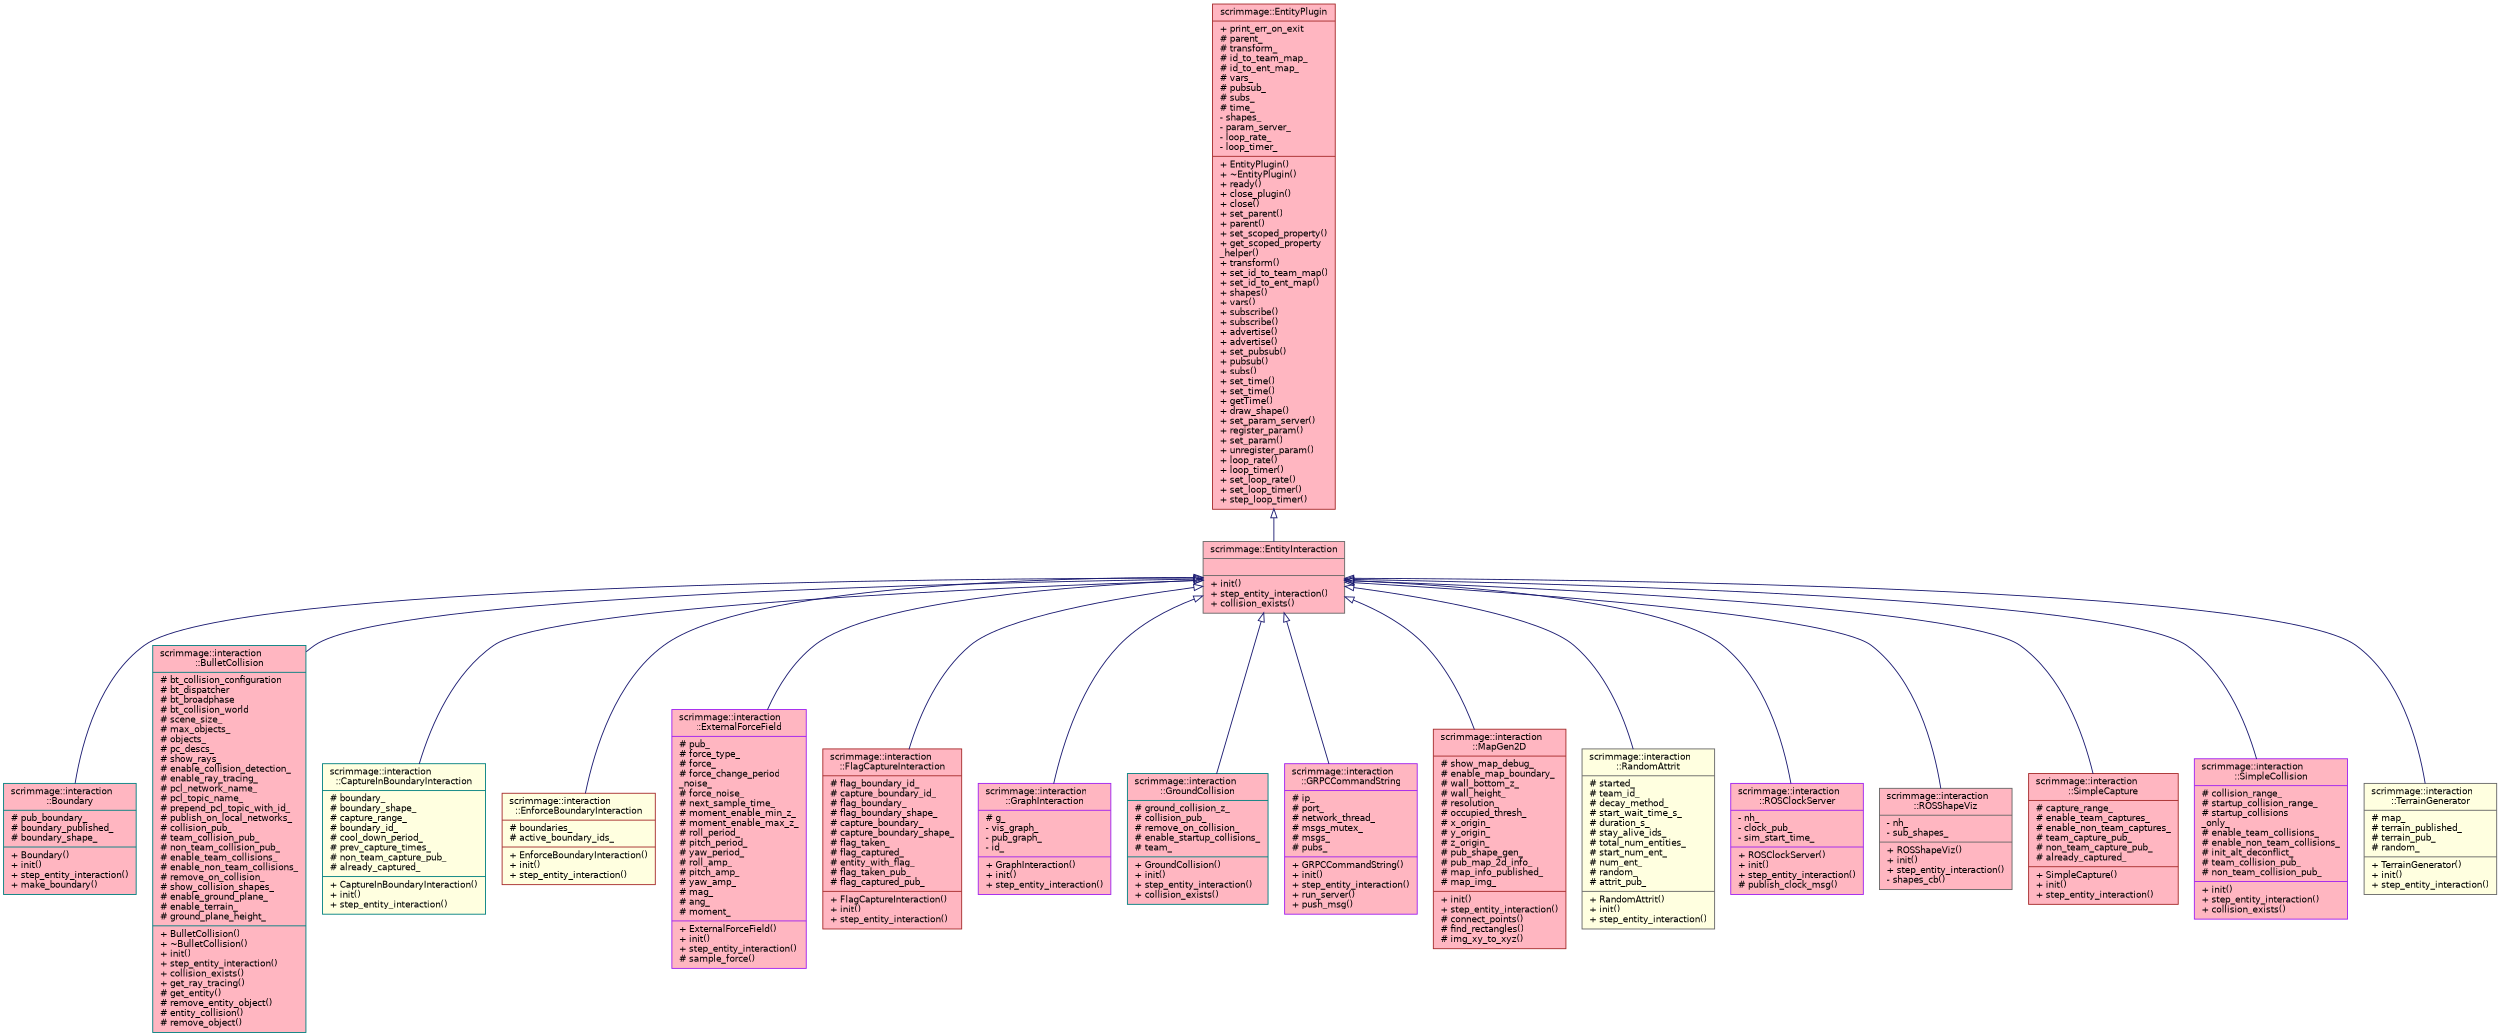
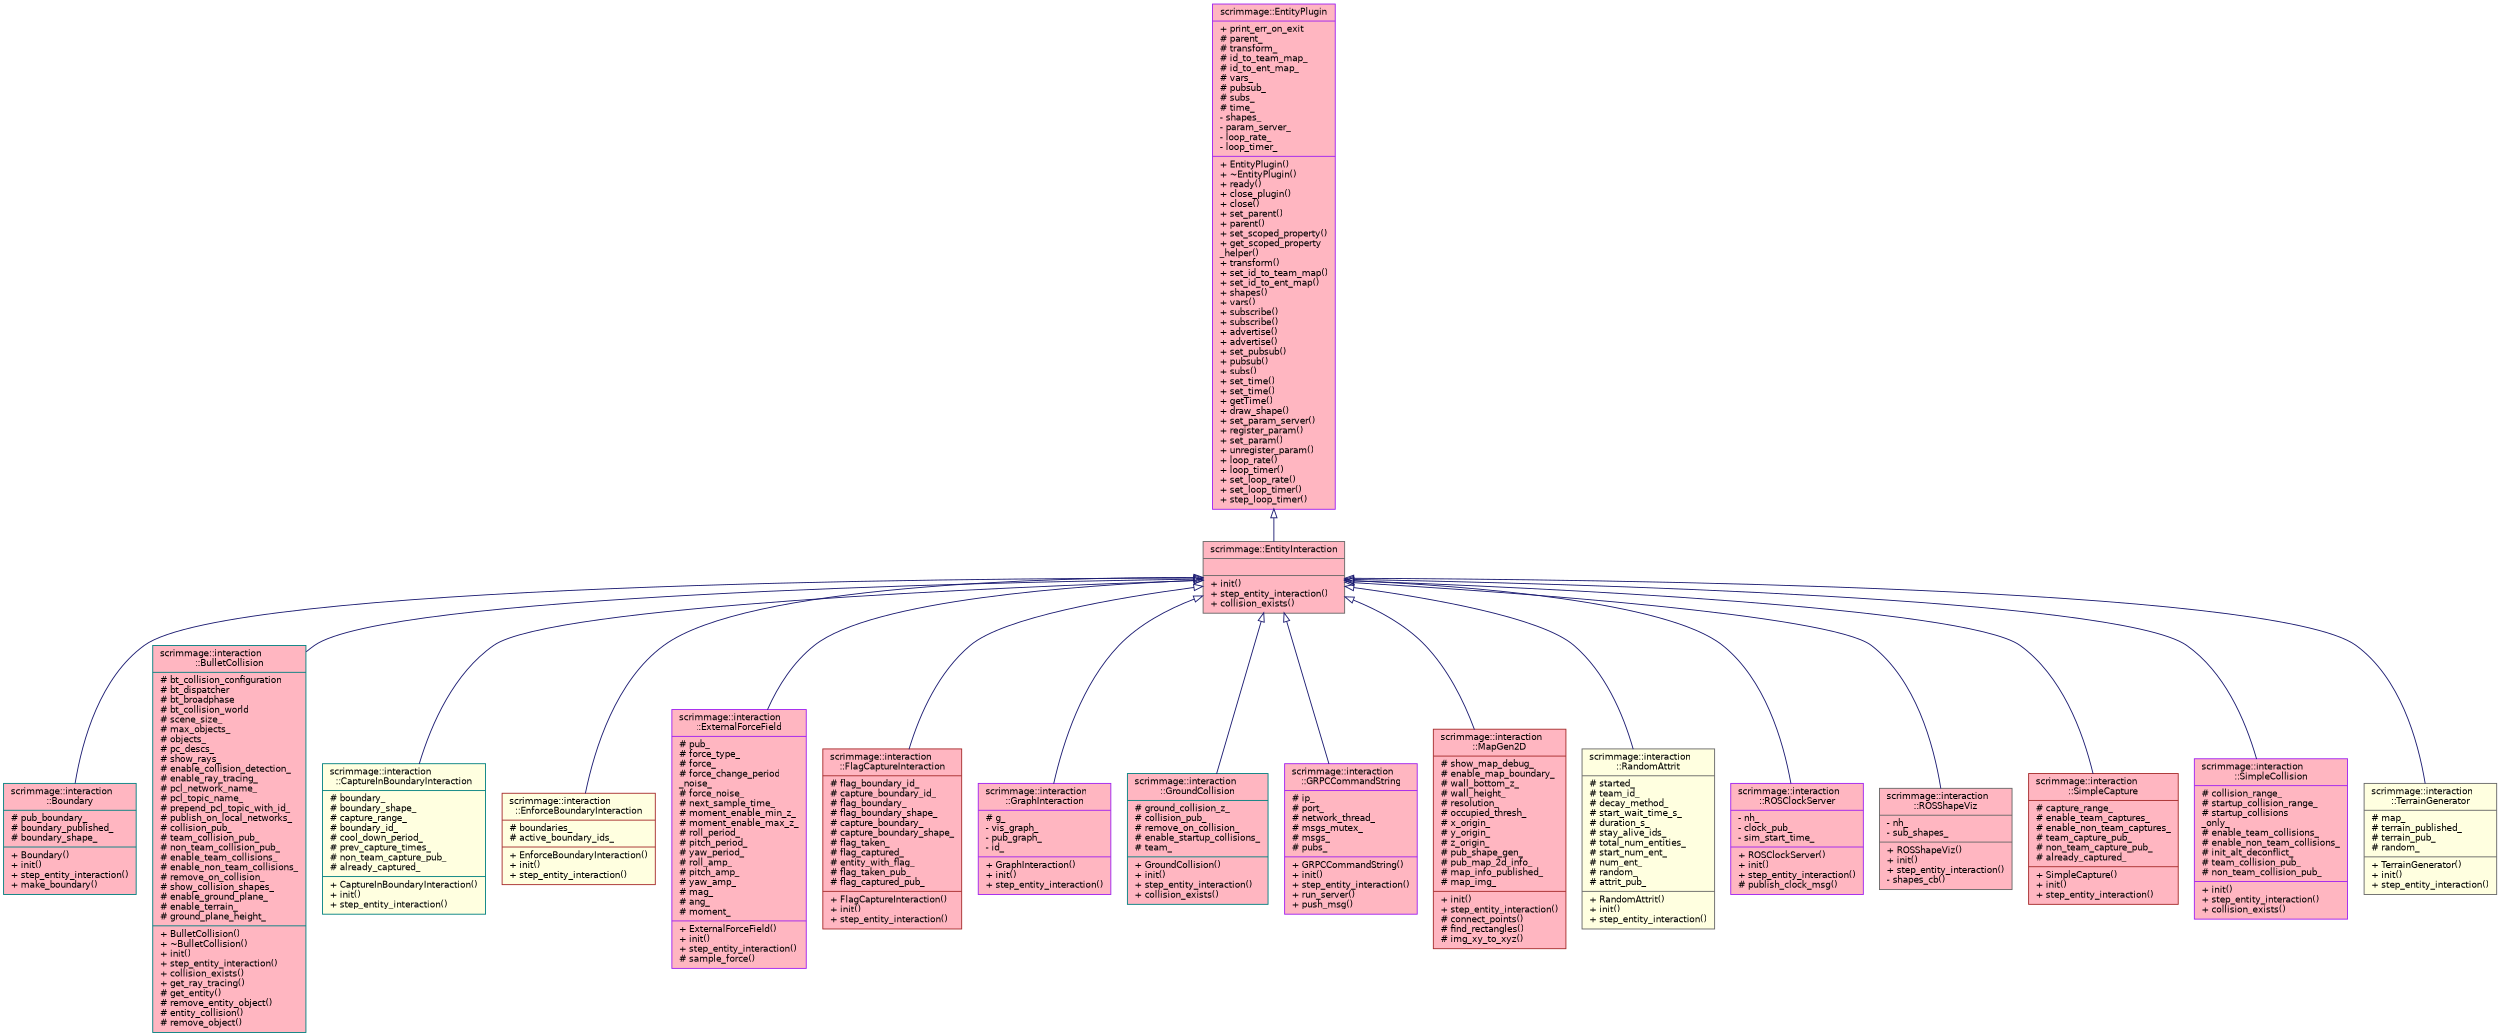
  digraph {
    node [color=brown fillcolor=lightpink fontname=Helvetica fontsize=10 shape=record style=filled]
    edge [arrowtail=onormal color=midnightblue dir=back fontname=Helvetica fontsize=10 labelfontname=Helvetica labelfontsize=10 style=solid]
    n1 [color=gray40 fontcolor=black height=0.2 label="{scrimmage::EntityInteraction\n||+ init()\l+ step_entity_interaction()\l+ collision_exists()\l}" width=0.4]
    n2 [color=teal height=0.2 label="{scrimmage::interaction\l::Boundary\n|# pub_boundary_\l# boundary_published_\l# boundary_shape_\l|+ Boundary()\l+ init()\l+ step_entity_interaction()\l+ make_boundary()\l}" width=0.4]
    n3 [color=teal height=0.2 label="{scrimmage::interaction\l::BulletCollision\n|# bt_collision_configuration\l# bt_dispatcher\l# bt_broadphase\l# bt_collision_world\l# scene_size_\l# max_objects_\l# objects_\l# pc_descs_\l# show_rays_\l# enable_collision_detection_\l# enable_ray_tracing_\l# pcl_network_name_\l# pcl_topic_name_\l# prepend_pcl_topic_with_id_\l# publish_on_local_networks_\l# collision_pub_\l# team_collision_pub_\l# non_team_collision_pub_\l# enable_team_collisions_\l# enable_non_team_collisions_\l# remove_on_collision_\l# show_collision_shapes_\l# enable_ground_plane_\l# enable_terrain_\l# ground_plane_height_\l|+ BulletCollision()\l+ ~BulletCollision()\l+ init()\l+ step_entity_interaction()\l+ collision_exists()\l+ get_ray_tracing()\l# get_entity()\l# remove_entity_object()\l# entity_collision()\l# remove_object()\l}" width=0.4]
    n4 [color=teal fillcolor=lightyellow height=0.2 label="{scrimmage::interaction\l::CaptureInBoundaryInteraction\n|# boundary_\l# boundary_shape_\l# capture_range_\l# boundary_id_\l# cool_down_period_\l# prev_capture_times_\l# non_team_capture_pub_\l# already_captured_\l|+ CaptureInBoundaryInteraction()\l+ init()\l+ step_entity_interaction()\l}" width=0.4]
    n5 [fillcolor=lightyellow height=0.2 label="{scrimmage::interaction\l::EnforceBoundaryInteraction\n|# boundaries_\l# active_boundary_ids_\l|+ EnforceBoundaryInteraction()\l+ init()\l+ step_entity_interaction()\l}" width=0.4]
    n6 [color=purple height=0.2 label="{scrimmage::interaction\l::ExternalForceField\n|# pub_\l# force_type_\l# force_\l# force_change_period\l_noise_\l# force_noise_\l# next_sample_time_\l# moment_enable_min_z_\l# moment_enable_max_z_\l# roll_period_\l# pitch_period_\l# yaw_period_\l# roll_amp_\l# pitch_amp_\l# yaw_amp_\l# mag_\l# ang_\l# moment_\l|+ ExternalForceField()\l+ init()\l+ step_entity_interaction()\l# sample_force()\l}" width=0.4]
    n7 [height=0.2 label="{scrimmage::interaction\l::FlagCaptureInteraction\n|# flag_boundary_id_\l# capture_boundary_id_\l# flag_boundary_\l# flag_boundary_shape_\l# capture_boundary_\l# capture_boundary_shape_\l# flag_taken_\l# flag_captured_\l# entity_with_flag_\l# flag_taken_pub_\l# flag_captured_pub_\l|+ FlagCaptureInteraction()\l+ init()\l+ step_entity_interaction()\l}" width=0.4]
    n8 [color=purple height=0.2 label="{scrimmage::interaction\l::GraphInteraction\n|# g_\l- vis_graph_\l- pub_graph_\l- id_\l|+ GraphInteraction()\l+ init()\l+ step_entity_interaction()\l}" width=0.4]
    n9 [color=teal height=0.2 label="{scrimmage::interaction\l::GroundCollision\n|# ground_collision_z_\l# collision_pub_\l# remove_on_collision_\l# enable_startup_collisions_\l# team_\l|+ GroundCollision()\l+ init()\l+ step_entity_interaction()\l+ collision_exists()\l}" width=0.4]
    n10 [color=purple height=0.2 label="{scrimmage::interaction\l::GRPCCommandString\n|# ip_\l# port_\l# network_thread_\l# msgs_mutex_\l# msgs_\l# pubs_\l|+ GRPCCommandString()\l+ init()\l+ step_entity_interaction()\l+ run_server()\l+ push_msg()\l}" width=0.4]
    n11 [height=0.2 label="{scrimmage::interaction\l::MapGen2D\n|# show_map_debug_\l# enable_map_boundary_\l# wall_bottom_z_\l# wall_height_\l# resolution_\l# occupied_thresh_\l# x_origin_\l# y_origin_\l# z_origin_\l# pub_shape_gen_\l# pub_map_2d_info_\l# map_info_published_\l# map_img_\l|+ init()\l+ step_entity_interaction()\l# connect_points()\l# find_rectangles()\l# img_xy_to_xyz()\l}" width=0.4]
    n12 [color=gray40 fillcolor=lightyellow height=0.2 label="{scrimmage::interaction\l::RandomAttrit\n|# started_\l# team_id_\l# decay_method_\l# start_wait_time_s_\l# duration_s_\l# stay_alive_ids_\l# total_num_entities_\l# start_num_ent_\l# num_ent_\l# random_\l# attrit_pub_\l|+ RandomAttrit()\l+ init()\l+ step_entity_interaction()\l}" width=0.4]
    n13 [color=purple height=0.2 label="{scrimmage::interaction\l::ROSClockServer\n|- nh_\l- clock_pub_\l- sim_start_time_\l|+ ROSClockServer()\l+ init()\l+ step_entity_interaction()\l# publish_clock_msg()\l}" width=0.4]
    n14 [color=gray40 height=0.2 label="{scrimmage::interaction\l::ROSShapeViz\n|- nh_\l- sub_shapes_\l|+ ROSShapeViz()\l+ init()\l+ step_entity_interaction()\l- shapes_cb()\l}" width=0.4]
    n15 [height=0.2 label="{scrimmage::interaction\l::SimpleCapture\n|# capture_range_\l# enable_team_captures_\l# enable_non_team_captures_\l# team_capture_pub_\l# non_team_capture_pub_\l# already_captured_\l|+ SimpleCapture()\l+ init()\l+ step_entity_interaction()\l}" width=0.4]
    n16 [color=purple height=0.2 label="{scrimmage::interaction\l::SimpleCollision\n|# collision_range_\l# startup_collision_range_\l# startup_collisions\l_only_\l# enable_team_collisions_\l# enable_non_team_collisions_\l# init_alt_deconflict_\l# team_collision_pub_\l# non_team_collision_pub_\l|+ init()\l+ step_entity_interaction()\l+ collision_exists()\l}" width=0.4]
    n17 [color=gray40 fillcolor=lightyellow height=0.2 label="{scrimmage::interaction\l::TerrainGenerator\n|# map_\l# terrain_published_\l# terrain_pub_\l# random_\l|+ TerrainGenerator()\l+ init()\l+ step_entity_interaction()\l}" width=0.4]
-   n18 [height=0.2 label="{scrimmage::EntityPlugin\n|+ print_err_on_exit\l# parent_\l# transform_\l# id_to_team_map_\l# id_to_ent_map_\l# vars_\l# pubsub_\l# subs_\l# time_\l- shapes_\l- param_server_\l- loop_rate_\l- loop_timer_\l|+ EntityPlugin()\l+ ~EntityPlugin()\l+ ready()\l+ close_plugin()\l+ close()\l+ set_parent()\l+ parent()\l+ set_scoped_property()\l+ get_scoped_property\l_helper()\l+ transform()\l+ set_id_to_team_map()\l+ set_id_to_ent_map()\l+ shapes()\l+ vars()\l+ subscribe()\l+ subscribe()\l+ advertise()\l+ advertise()\l+ set_pubsub()\l+ pubsub()\l+ subs()\l+ set_time()\l+ set_time()\l+ getTime()\l+ draw_shape()\l+ set_param_server()\l+ register_param()\l+ set_param()\l+ unregister_param()\l+ loop_rate()\l+ loop_timer()\l+ set_loop_rate()\l+ set_loop_timer()\l+ step_loop_timer()\l}" width=0.4]
+   n18 [color=purple height=0.2 label="{scrimmage::EntityPlugin\n|+ print_err_on_exit\l# parent_\l# transform_\l# id_to_team_map_\l# id_to_ent_map_\l# vars_\l# pubsub_\l# subs_\l# time_\l- shapes_\l- param_server_\l- loop_rate_\l- loop_timer_\l|+ EntityPlugin()\l+ ~EntityPlugin()\l+ ready()\l+ close_plugin()\l+ close()\l+ set_parent()\l+ parent()\l+ set_scoped_property()\l+ get_scoped_property\l_helper()\l+ transform()\l+ set_id_to_team_map()\l+ set_id_to_ent_map()\l+ shapes()\l+ vars()\l+ subscribe()\l+ subscribe()\l+ advertise()\l+ advertise()\l+ set_pubsub()\l+ pubsub()\l+ subs()\l+ set_time()\l+ set_time()\l+ getTime()\l+ draw_shape()\l+ set_param_server()\l+ register_param()\l+ set_param()\l+ unregister_param()\l+ loop_rate()\l+ loop_timer()\l+ set_loop_rate()\l+ set_loop_timer()\l+ step_loop_timer()\l}" width=0.4]
    n1 -> n2
    n1 -> n3
    n1 -> n4
    n1 -> n5
    n1 -> n6
    n1 -> n7
    n1 -> n8
    n1 -> n9
    n1 -> n10
    n1 -> n11
    n1 -> n12
    n1 -> n13
    n1 -> n14
    n1 -> n15
    n1 -> n16
    n1 -> n17
    n18 -> n1
  }
